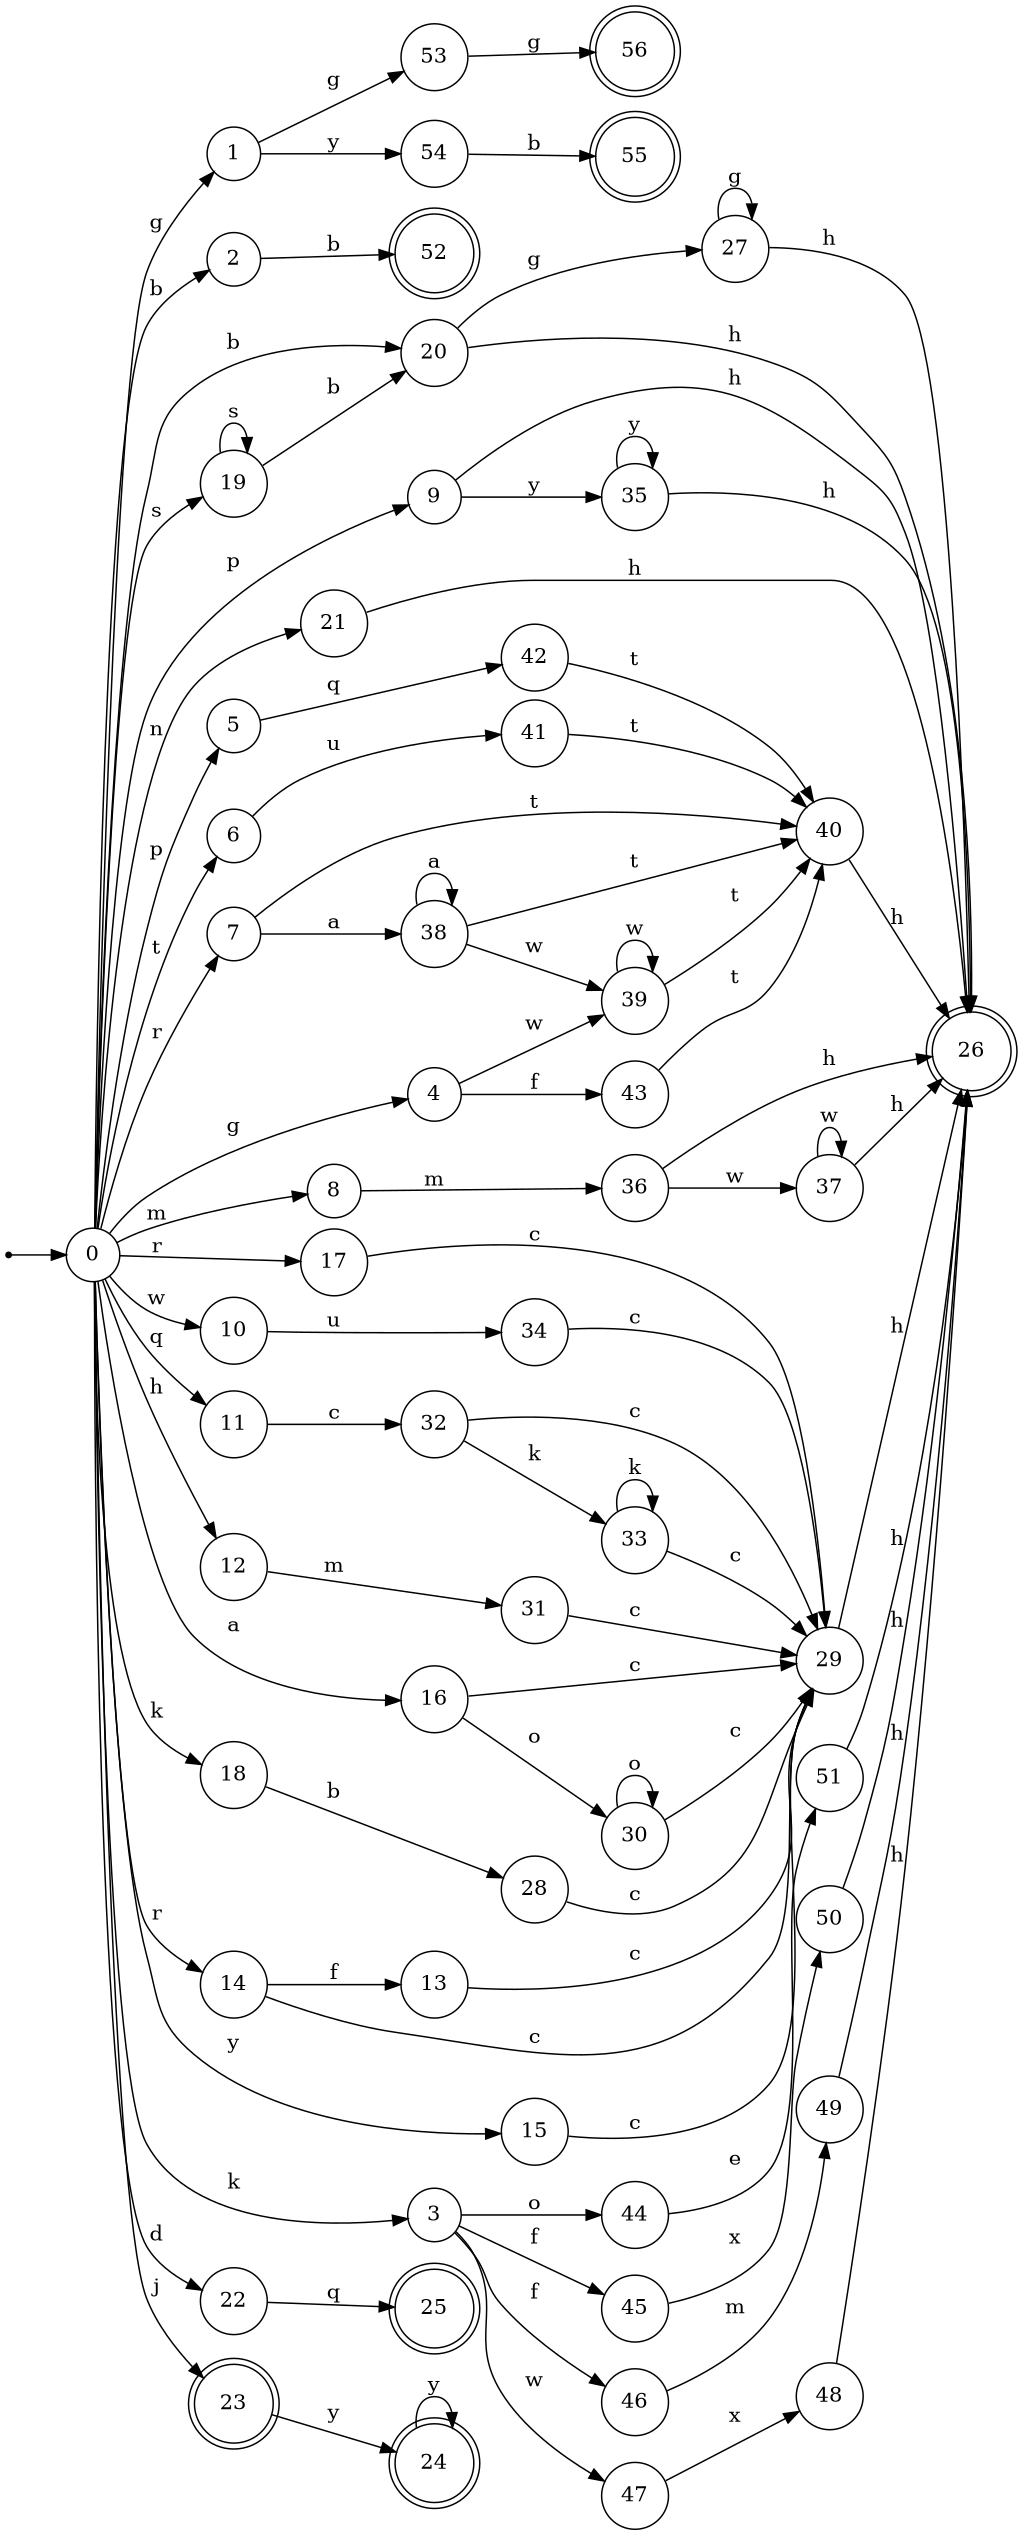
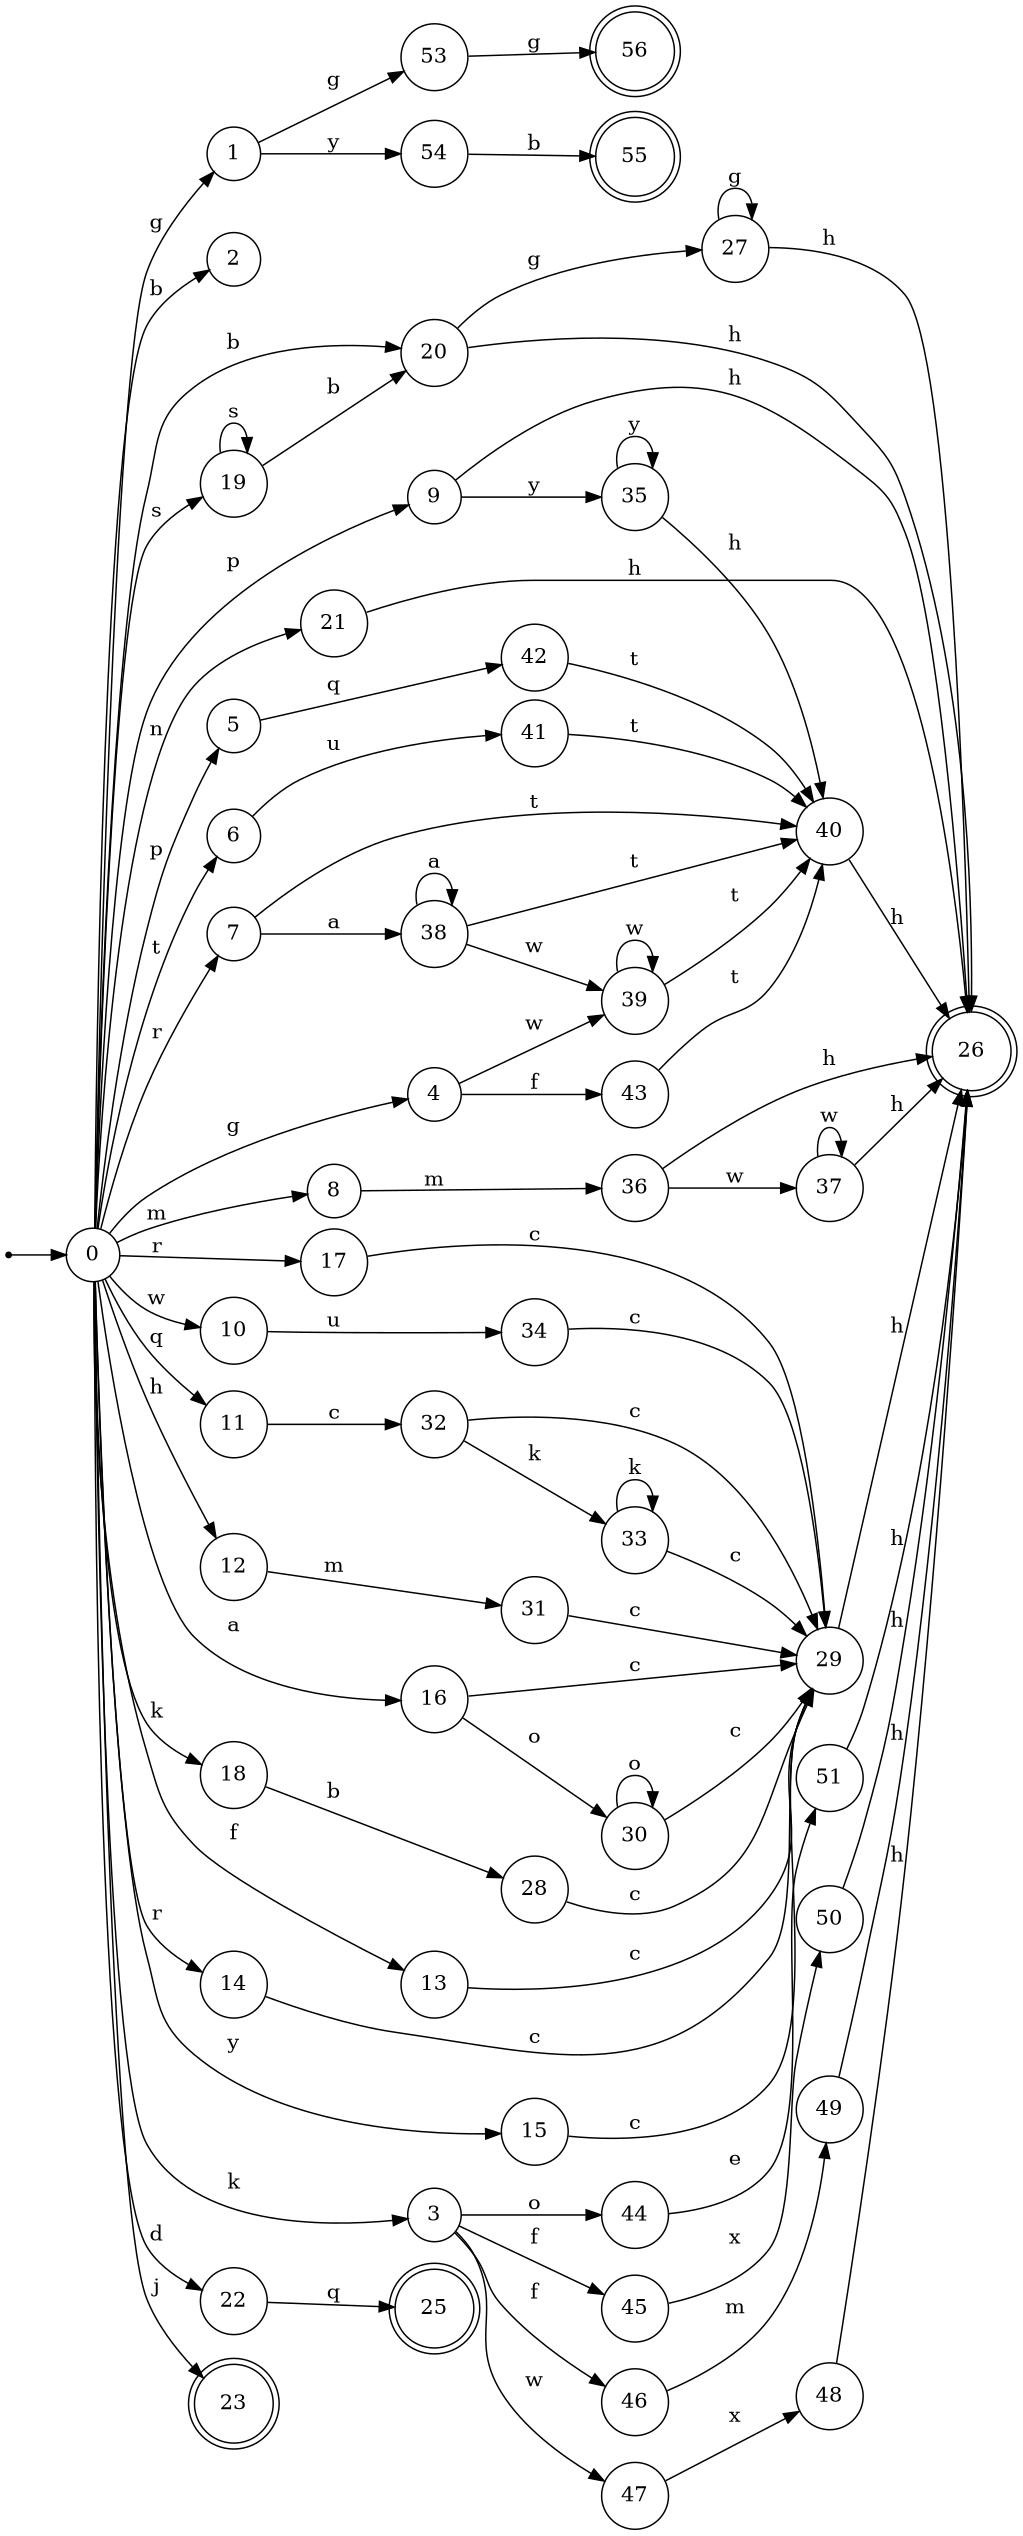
  digraph {
    rankdir=LR
    node [shape=circle]
    dummy0 [shape=point]
    0
    1
    2
    3
    4
    5
    6
    7
    8
    9
    10
    11
    12
    13
    14
    15
    16
    17
    18
    19
    20
    21
    22
    23 [shape=doublecircle]
    53
    54
-   52 [shape=doublecircle]
    44
    45
    46
    47
    43
    39
    42
    41
    38
    40
    36
    26 [shape=doublecircle]
    35
    34
    32
    31
    29
    30
    28
    27
    25 [shape=doublecircle]
-   24 [shape=doublecircle]
    56 [shape=doublecircle]
    55 [shape=doublecircle]
    51
    50
    49
    48
    37
    33
    dummy0 -> 0
    0 -> 1 [label=g]
    0 -> 2 [label=b]
    0 -> 3 [label=k]
    0 -> 4 [label=g]
    0 -> 5 [label=p]
    0 -> 6 [label=t]
    0 -> 7 [label=r]
    0 -> 8 [label=m]
    0 -> 9 [label=p]
    0 -> 10 [label=w]
    0 -> 11 [label=q]
    0 -> 12 [label=h]
-   14 -> 13 [label=f]
+   0 -> 13 [label=f]
    0 -> 14 [label=r]
    0 -> 15 [label=y]
    0 -> 16 [label=a]
    0 -> 17 [label=r]
    0 -> 18 [label=k]
    0 -> 19 [label=s]
    0 -> 20 [label=b]
    0 -> 21 [label=n]
    0 -> 22 [label=d]
    0 -> 23 [label=j]
    1 -> 53 [label=g]
    1 -> 54 [label=y]
-   2 -> 52 [label=b]
    3 -> 44 [label=o]
    3 -> 45 [label=f]
    3 -> 46 [label=f]
    3 -> 47 [label=w]
    4 -> 43 [label=f]
    4 -> 39 [label=w]
    5 -> 42 [label=q]
    6 -> 41 [label=u]
    7 -> 38 [label=a]
    7 -> 40 [label=t]
    8 -> 36 [label=m]
    9 -> 26 [label=h]
    9 -> 35 [label=y]
    10 -> 34 [label=u]
    11 -> 32 [label=c]
    12 -> 31 [label=m]
    13 -> 29 [label=c]
    14 -> 29 [label=c]
    15 -> 29 [label=c]
    16 -> 29 [label=c]
    16 -> 30 [label=o]
    17 -> 29 [label=c]
    18 -> 28 [label=b]
    19 -> 19 [label=s]
    19 -> 20 [label=b]
    20 -> 26 [label=h]
    20 -> 27 [label=g]
    21 -> 26 [label=h]
    22 -> 25 [label=q]
-   23 -> 24 [label=y]
    53 -> 56 [label=g]
    54 -> 55 [label=b]
    44 -> 51 [label=e]
    45 -> 50 [label=x]
    46 -> 49 [label=m]
    47 -> 48 [label=x]
    43 -> 40 [label=t]
    39 -> 39 [label=w]
    39 -> 40 [label=t]
    42 -> 40 [label=t]
    41 -> 40 [label=t]
    38 -> 39 [label=w]
    38 -> 38 [label=a]
    38 -> 40 [label=t]
    40 -> 26 [label=h]
    36 -> 26 [label=h]
    36 -> 37 [label=w]
-   35 -> 26 [label=h]
+   35 -> 40 [label=h]
    35 -> 35 [label=y]
    34 -> 29 [label=c]
    32 -> 29 [label=c]
    32 -> 33 [label=k]
    31 -> 29 [label=c]
    29 -> 26 [label=h]
    30 -> 29 [label=c]
    30 -> 30 [label=o]
    28 -> 29 [label=c]
    27 -> 26 [label=h]
    27 -> 27 [label=g]
-   24 -> 24 [label=y]
    51 -> 26 [label=h]
    50 -> 26 [label=h]
    49 -> 26 [label=h]
    48 -> 26 [label=h]
    37 -> 26 [label=h]
    37 -> 37 [label=w]
    33 -> 29 [label=c]
    33 -> 33 [label=k]
  }
